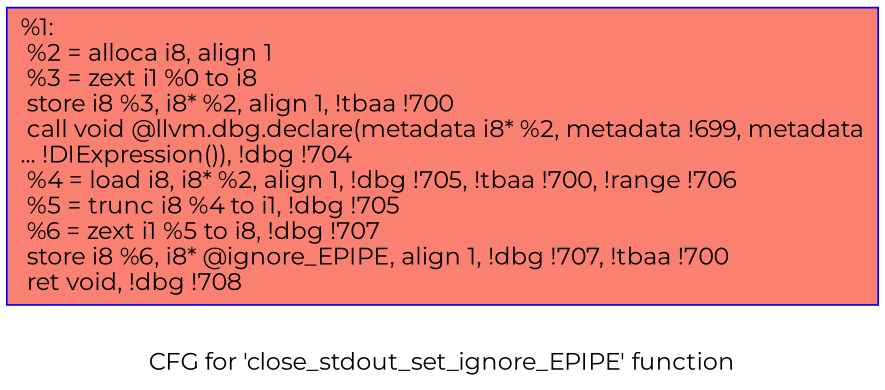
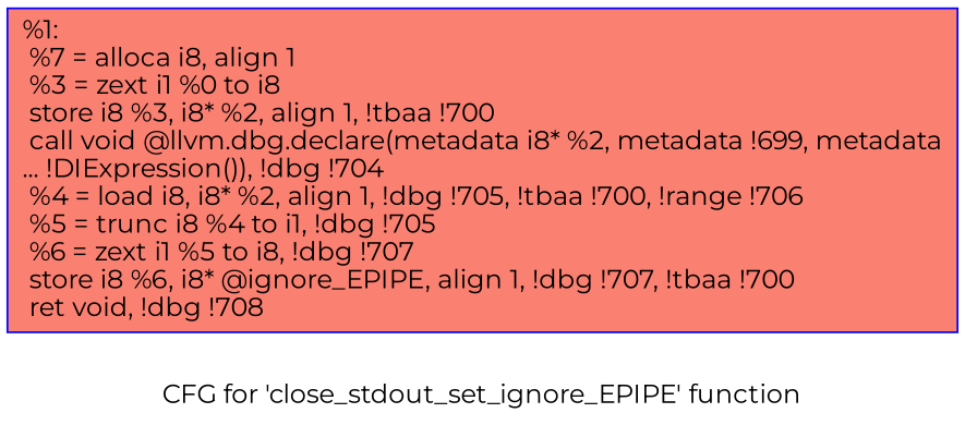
  digraph {
    label="CFG for 'close_stdout_set_ignore_EPIPE' function"
    rankdir=LR
    fontname=Montserrat
-   n1 [color=blue fillcolor=salmon label="{%1:\l  %2 = alloca i8, align 1\l  %3 = zext i1 %0 to i8\l  store i8 %3, i8* %2, align 1, !tbaa !700\l  call void @llvm.dbg.declare(metadata i8* %2, metadata !699, metadata\l... !DIExpression()), !dbg !704\l  %4 = load i8, i8* %2, align 1, !dbg !705, !tbaa !700, !range !706\l  %5 = trunc i8 %4 to i1, !dbg !705\l  %6 = zext i1 %5 to i8, !dbg !707\l  store i8 %6, i8* @ignore_EPIPE, align 1, !dbg !707, !tbaa !700\l  ret void, !dbg !708\l}" shape=record style=filled fontname=Montserrat]
+   n1 [color=blue fillcolor=salmon label="{%1:\l  %7 = alloca i8, align 1\l  %3 = zext i1 %0 to i8\l  store i8 %3, i8* %2, align 1, !tbaa !700\l  call void @llvm.dbg.declare(metadata i8* %2, metadata !699, metadata\l... !DIExpression()), !dbg !704\l  %4 = load i8, i8* %2, align 1, !dbg !705, !tbaa !700, !range !706\l  %5 = trunc i8 %4 to i1, !dbg !705\l  %6 = zext i1 %5 to i8, !dbg !707\l  store i8 %6, i8* @ignore_EPIPE, align 1, !dbg !707, !tbaa !700\l  ret void, !dbg !708\l}" shape=record style=filled fontname=Montserrat]
  }
